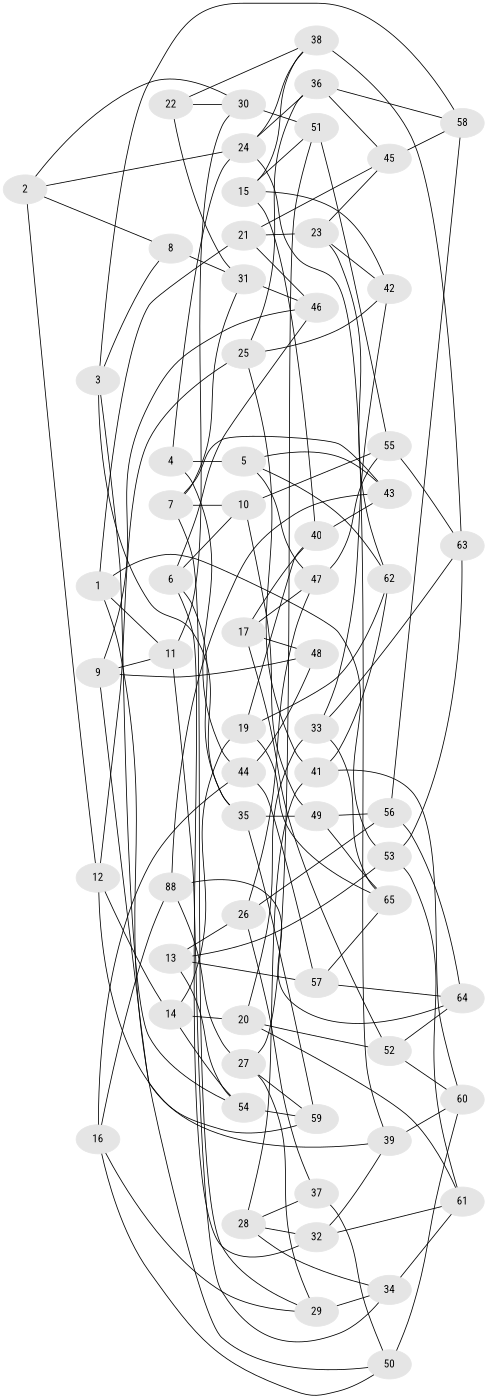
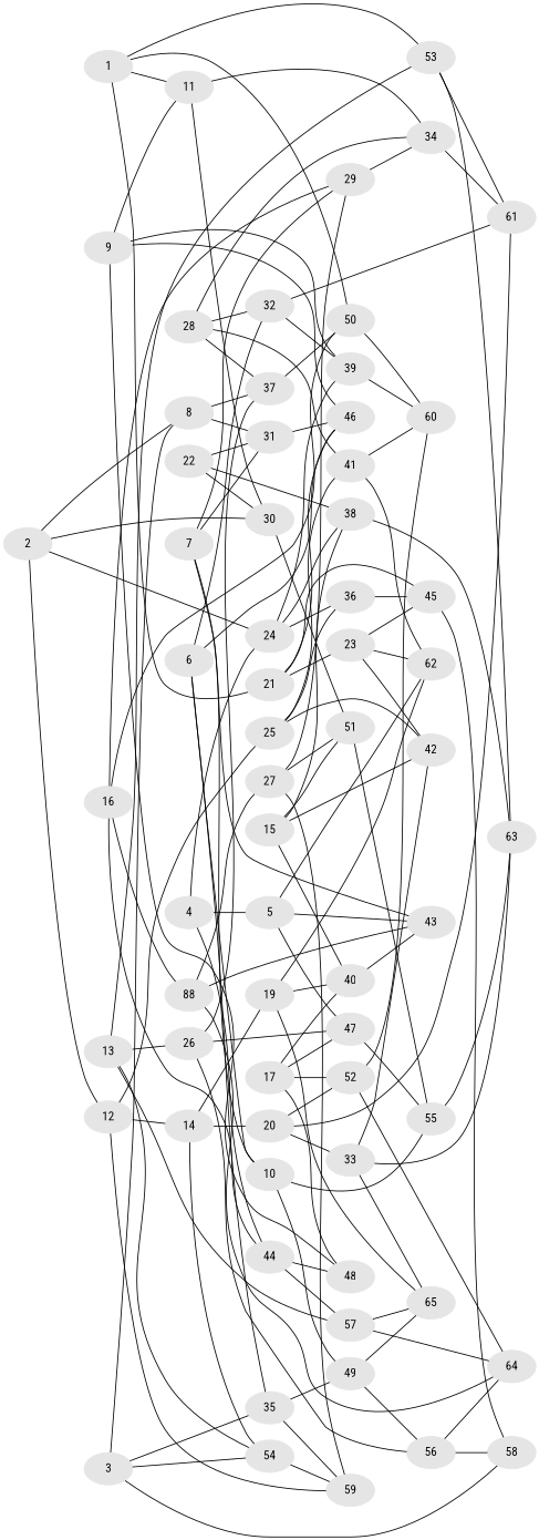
  graph {
    fontname="Roboto Condensed"
    rankdir=LR
    node [color=gray90 fontname="Roboto Condensed" style=filled]
    edge [fontname="Roboto Condensed"]
    1
    11
    21
    50
    53
    30
    34
    46
    23
    45
    60
    61
    63
    2
    8
    12
    24
    31
    37
    14
    25
    59
    39
    38
    36
    51
    3
    35
    54
    58
    49
    4
    5
    44
    43
    47
    62
    48
    57
    55
    6
    10
    32
    7
    29
    9
    65
    56
    19
    20
    42
    41
    13
    26
    64
    40
    52
    33
    15
    16
    n61 [label=88]
    27
    17
    22
    28
    1 -- 11
    1 -- 21
    1 -- 50
    1 -- 53
    11 -- 30
    11 -- 34
    21 -- 46
    21 -- 23
    21 -- 45
    50 -- 60
    53 -- 61
    53 -- 63
    30 -- 51
    34 -- 61
    23 -- 45
    23 -- 62
    23 -- 42
    45 -- 58
    2 -- 30
    2 -- 8
    2 -- 12
    2 -- 24
    8 -- 31
+   8 -- 37
    12 -- 14
    12 -- 25
    12 -- 59
    24 -- 39
    24 -- 38
    24 -- 36
    31 -- 46
    37 -- 50
    14 -- 54
    14 -- 19
    14 -- 20
    25 -- 36
    25 -- 42
    25 -- 41
    39 -- 60
    38 -- 63
    36 -- 45
-   36 -- 58
    51 -- 55
    3 -- 8
    3 -- 35
    3 -- 54
    3 -- 58
    35 -- 59
    35 -- 49
    54 -- 59
    49 -- 65
    49 -- 56
    4 -- 24
    4 -- 5
    4 -- 44
    5 -- 43
    5 -- 47
    5 -- 62
    44 -- 48
    44 -- 57
    47 -- 55
    57 -- 65
    57 -- 64
    55 -- 63
    6 -- 46
    6 -- 35
    6 -- 10
    6 -- 32
    10 -- 49
    10 -- 55
    32 -- 61
    32 -- 39
    7 -- 31
    7 -- 43
    7 -- 10
    7 -- 29
    29 -- 34
    9 -- 11
    9 -- 46
    9 -- 39
    9 -- 48
    56 -- 58
    56 -- 64
    19 -- 62
    19 -- 65
    19 -- 40
    20 -- 61
    20 -- 52
    20 -- 33
    41 -- 60
    41 -- 62
    13 -- 53
    13 -- 54
    13 -- 57
    13 -- 26
    26 -- 37
    26 -- 47
    26 -- 56
    40 -- 43
    52 -- 60
    52 -- 64
    33 -- 63
    33 -- 65
    33 -- 42
    15 -- 38
    15 -- 51
    15 -- 42
    15 -- 40
    16 -- 50
    16 -- 44
    16 -- 29
    16 -- n61
    n61 -- 43
    n61 -- 64
    n61 -- 27
    27 -- 59
    27 -- 51
    27 -- 29
    17 -- 47
    17 -- 48
    17 -- 40
    17 -- 52
    22 -- 30
    22 -- 31
    22 -- 38
    28 -- 34
    28 -- 37
    28 -- 32
    28 -- 41
  }
